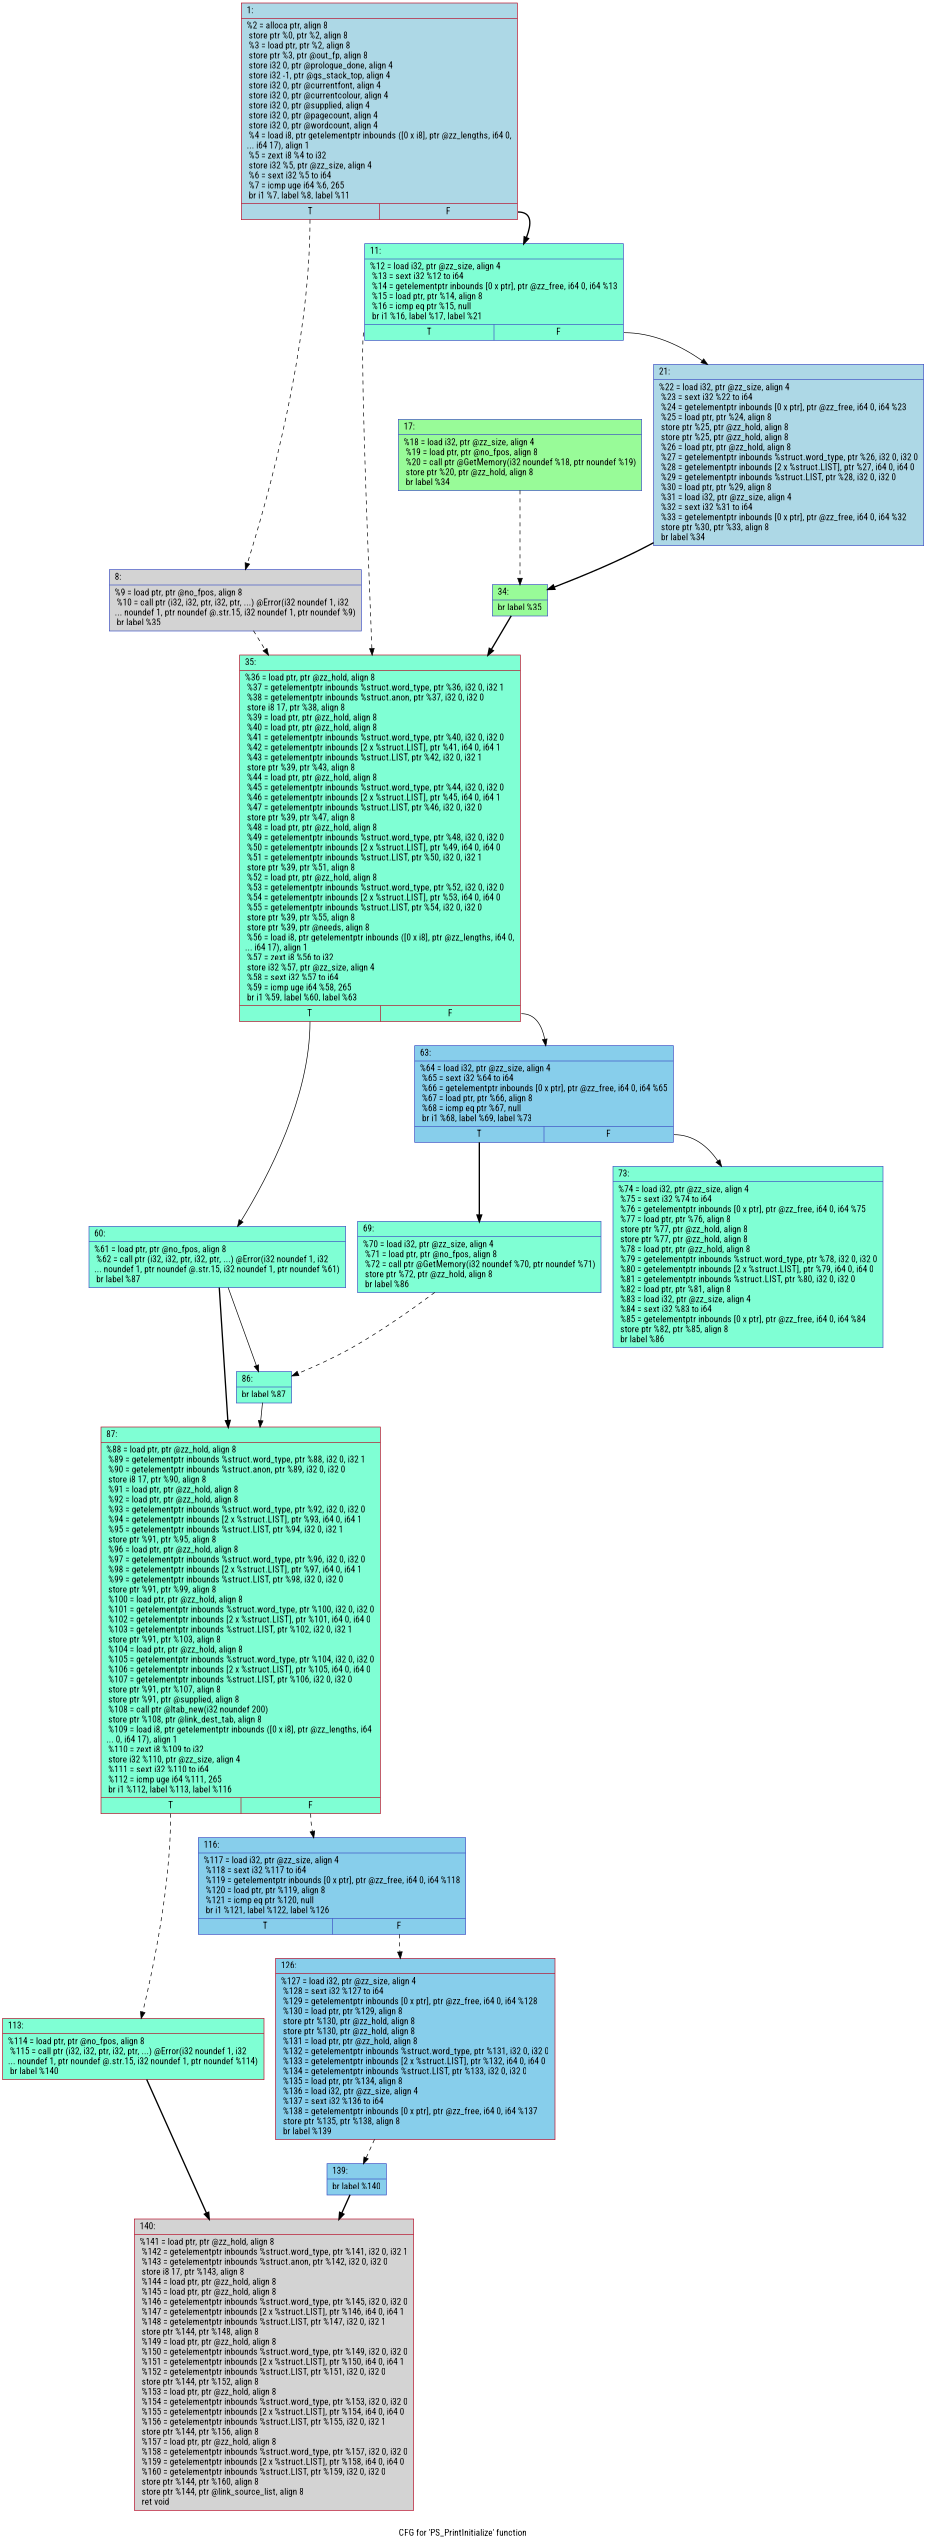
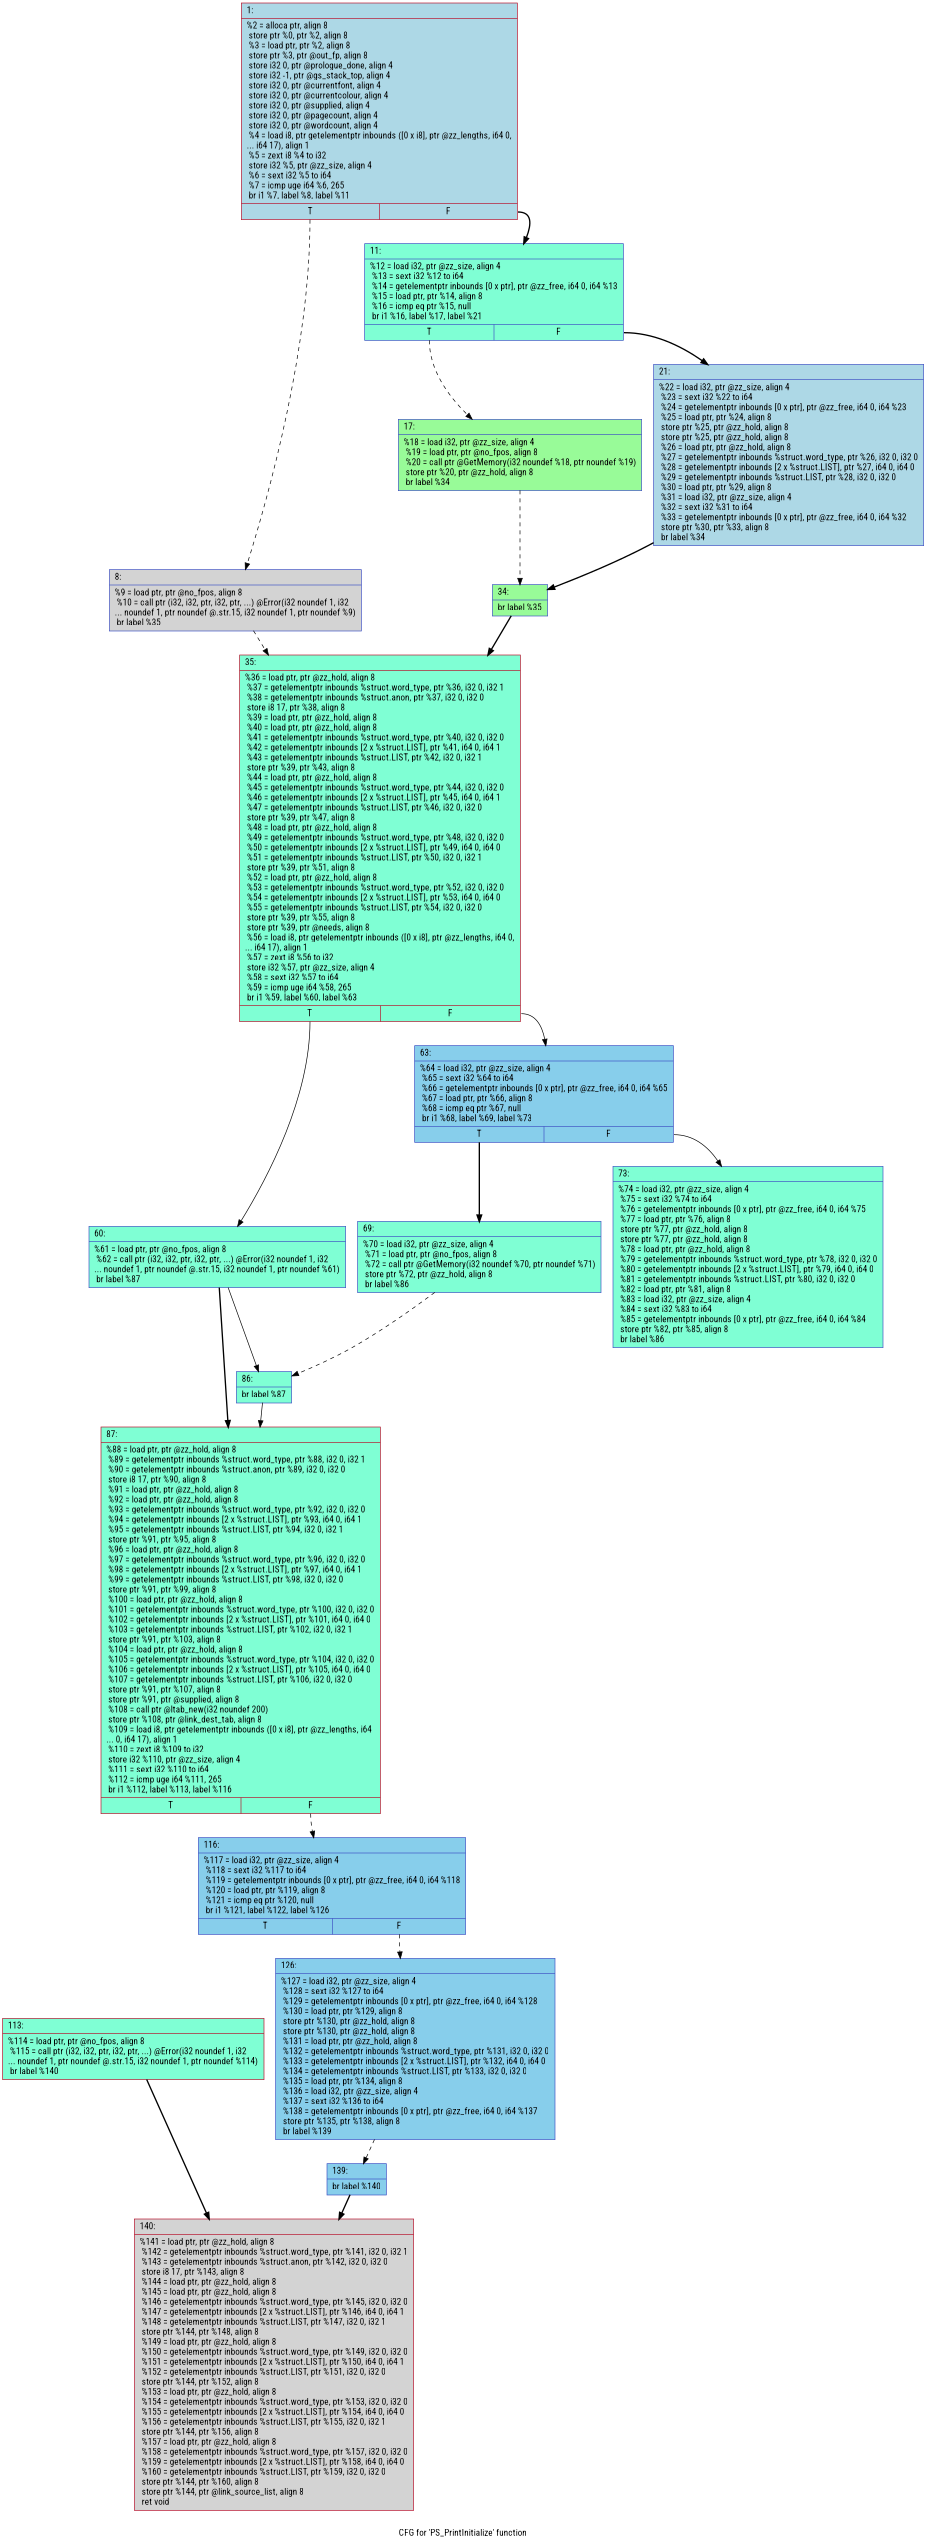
  digraph {
    fontname="Roboto Condensed"
    label="CFG for 'PS_PrintInitialize' function"
    node [color="#3d50c3ff" fillcolor=aquamarine fontname="Roboto Condensed" shape=record style=filled]
    edge [fontname="Roboto Condensed" style=dashed]
    n1 [color="#b70d28ff" fillcolor=lightblue label="{1:\l|  %2 = alloca ptr, align 8\l  store ptr %0, ptr %2, align 8\l  %3 = load ptr, ptr %2, align 8\l  store ptr %3, ptr @out_fp, align 8\l  store i32 0, ptr @prologue_done, align 4\l  store i32 -1, ptr @gs_stack_top, align 4\l  store i32 0, ptr @currentfont, align 4\l  store i32 0, ptr @currentcolour, align 4\l  store i32 0, ptr @supplied, align 4\l  store i32 0, ptr @pagecount, align 4\l  store i32 0, ptr @wordcount, align 4\l  %4 = load i8, ptr getelementptr inbounds ([0 x i8], ptr @zz_lengths, i64 0,\l... i64 17), align 1\l  %5 = zext i8 %4 to i32\l  store i32 %5, ptr @zz_size, align 4\l  %6 = sext i32 %5 to i64\l  %7 = icmp uge i64 %6, 265\l  br i1 %7, label %8, label %11\l|{<s0>T|<s1>F}}"]
    n2 [fillcolor=lightgrey label="{8:\l|  %9 = load ptr, ptr @no_fpos, align 8\l  %10 = call ptr (i32, i32, ptr, i32, ptr, ...) @Error(i32 noundef 1, i32\l... noundef 1, ptr noundef @.str.15, i32 noundef 1, ptr noundef %9)\l  br label %35\l}"]
    n3 [label="{11:\l|  %12 = load i32, ptr @zz_size, align 4\l  %13 = sext i32 %12 to i64\l  %14 = getelementptr inbounds [0 x ptr], ptr @zz_free, i64 0, i64 %13\l  %15 = load ptr, ptr %14, align 8\l  %16 = icmp eq ptr %15, null\l  br i1 %16, label %17, label %21\l|{<s0>T|<s1>F}}"]
    n4 [color="#b70d28ff" label="{35:\l|  %36 = load ptr, ptr @zz_hold, align 8\l  %37 = getelementptr inbounds %struct.word_type, ptr %36, i32 0, i32 1\l  %38 = getelementptr inbounds %struct.anon, ptr %37, i32 0, i32 0\l  store i8 17, ptr %38, align 8\l  %39 = load ptr, ptr @zz_hold, align 8\l  %40 = load ptr, ptr @zz_hold, align 8\l  %41 = getelementptr inbounds %struct.word_type, ptr %40, i32 0, i32 0\l  %42 = getelementptr inbounds [2 x %struct.LIST], ptr %41, i64 0, i64 1\l  %43 = getelementptr inbounds %struct.LIST, ptr %42, i32 0, i32 1\l  store ptr %39, ptr %43, align 8\l  %44 = load ptr, ptr @zz_hold, align 8\l  %45 = getelementptr inbounds %struct.word_type, ptr %44, i32 0, i32 0\l  %46 = getelementptr inbounds [2 x %struct.LIST], ptr %45, i64 0, i64 1\l  %47 = getelementptr inbounds %struct.LIST, ptr %46, i32 0, i32 0\l  store ptr %39, ptr %47, align 8\l  %48 = load ptr, ptr @zz_hold, align 8\l  %49 = getelementptr inbounds %struct.word_type, ptr %48, i32 0, i32 0\l  %50 = getelementptr inbounds [2 x %struct.LIST], ptr %49, i64 0, i64 0\l  %51 = getelementptr inbounds %struct.LIST, ptr %50, i32 0, i32 1\l  store ptr %39, ptr %51, align 8\l  %52 = load ptr, ptr @zz_hold, align 8\l  %53 = getelementptr inbounds %struct.word_type, ptr %52, i32 0, i32 0\l  %54 = getelementptr inbounds [2 x %struct.LIST], ptr %53, i64 0, i64 0\l  %55 = getelementptr inbounds %struct.LIST, ptr %54, i32 0, i32 0\l  store ptr %39, ptr %55, align 8\l  store ptr %39, ptr @needs, align 8\l  %56 = load i8, ptr getelementptr inbounds ([0 x i8], ptr @zz_lengths, i64 0,\l... i64 17), align 1\l  %57 = zext i8 %56 to i32\l  store i32 %57, ptr @zz_size, align 4\l  %58 = sext i32 %57 to i64\l  %59 = icmp uge i64 %58, 265\l  br i1 %59, label %60, label %63\l|{<s0>T|<s1>F}}"]
    n5 [fillcolor=palegreen label="{17:\l|  %18 = load i32, ptr @zz_size, align 4\l  %19 = load ptr, ptr @no_fpos, align 8\l  %20 = call ptr @GetMemory(i32 noundef %18, ptr noundef %19)\l  store ptr %20, ptr @zz_hold, align 8\l  br label %34\l}"]
    n6 [fillcolor=lightblue label="{21:\l|  %22 = load i32, ptr @zz_size, align 4\l  %23 = sext i32 %22 to i64\l  %24 = getelementptr inbounds [0 x ptr], ptr @zz_free, i64 0, i64 %23\l  %25 = load ptr, ptr %24, align 8\l  store ptr %25, ptr @zz_hold, align 8\l  store ptr %25, ptr @zz_hold, align 8\l  %26 = load ptr, ptr @zz_hold, align 8\l  %27 = getelementptr inbounds %struct.word_type, ptr %26, i32 0, i32 0\l  %28 = getelementptr inbounds [2 x %struct.LIST], ptr %27, i64 0, i64 0\l  %29 = getelementptr inbounds %struct.LIST, ptr %28, i32 0, i32 0\l  %30 = load ptr, ptr %29, align 8\l  %31 = load i32, ptr @zz_size, align 4\l  %32 = sext i32 %31 to i64\l  %33 = getelementptr inbounds [0 x ptr], ptr @zz_free, i64 0, i64 %32\l  store ptr %30, ptr %33, align 8\l  br label %34\l}"]
    n7 [label="{60:\l|  %61 = load ptr, ptr @no_fpos, align 8\l  %62 = call ptr (i32, i32, ptr, i32, ptr, ...) @Error(i32 noundef 1, i32\l... noundef 1, ptr noundef @.str.15, i32 noundef 1, ptr noundef %61)\l  br label %87\l}"]
    n8 [fillcolor=skyblue label="{63:\l|  %64 = load i32, ptr @zz_size, align 4\l  %65 = sext i32 %64 to i64\l  %66 = getelementptr inbounds [0 x ptr], ptr @zz_free, i64 0, i64 %65\l  %67 = load ptr, ptr %66, align 8\l  %68 = icmp eq ptr %67, null\l  br i1 %68, label %69, label %73\l|{<s0>T|<s1>F}}"]
    n9 [fillcolor=palegreen label="{34:\l|  br label %35\l}"]
    n10 [color="#b70d28ff" label="{87:\l|  %88 = load ptr, ptr @zz_hold, align 8\l  %89 = getelementptr inbounds %struct.word_type, ptr %88, i32 0, i32 1\l  %90 = getelementptr inbounds %struct.anon, ptr %89, i32 0, i32 0\l  store i8 17, ptr %90, align 8\l  %91 = load ptr, ptr @zz_hold, align 8\l  %92 = load ptr, ptr @zz_hold, align 8\l  %93 = getelementptr inbounds %struct.word_type, ptr %92, i32 0, i32 0\l  %94 = getelementptr inbounds [2 x %struct.LIST], ptr %93, i64 0, i64 1\l  %95 = getelementptr inbounds %struct.LIST, ptr %94, i32 0, i32 1\l  store ptr %91, ptr %95, align 8\l  %96 = load ptr, ptr @zz_hold, align 8\l  %97 = getelementptr inbounds %struct.word_type, ptr %96, i32 0, i32 0\l  %98 = getelementptr inbounds [2 x %struct.LIST], ptr %97, i64 0, i64 1\l  %99 = getelementptr inbounds %struct.LIST, ptr %98, i32 0, i32 0\l  store ptr %91, ptr %99, align 8\l  %100 = load ptr, ptr @zz_hold, align 8\l  %101 = getelementptr inbounds %struct.word_type, ptr %100, i32 0, i32 0\l  %102 = getelementptr inbounds [2 x %struct.LIST], ptr %101, i64 0, i64 0\l  %103 = getelementptr inbounds %struct.LIST, ptr %102, i32 0, i32 1\l  store ptr %91, ptr %103, align 8\l  %104 = load ptr, ptr @zz_hold, align 8\l  %105 = getelementptr inbounds %struct.word_type, ptr %104, i32 0, i32 0\l  %106 = getelementptr inbounds [2 x %struct.LIST], ptr %105, i64 0, i64 0\l  %107 = getelementptr inbounds %struct.LIST, ptr %106, i32 0, i32 0\l  store ptr %91, ptr %107, align 8\l  store ptr %91, ptr @supplied, align 8\l  %108 = call ptr @ltab_new(i32 noundef 200)\l  store ptr %108, ptr @link_dest_tab, align 8\l  %109 = load i8, ptr getelementptr inbounds ([0 x i8], ptr @zz_lengths, i64\l... 0, i64 17), align 1\l  %110 = zext i8 %109 to i32\l  store i32 %110, ptr @zz_size, align 4\l  %111 = sext i32 %110 to i64\l  %112 = icmp uge i64 %111, 265\l  br i1 %112, label %113, label %116\l|{<s0>T|<s1>F}}"]
    n11 [label="{86:\l|  br label %87\l}"]
    n12 [label="{69:\l|  %70 = load i32, ptr @zz_size, align 4\l  %71 = load ptr, ptr @no_fpos, align 8\l  %72 = call ptr @GetMemory(i32 noundef %70, ptr noundef %71)\l  store ptr %72, ptr @zz_hold, align 8\l  br label %86\l}"]
    n13 [label="{73:\l|  %74 = load i32, ptr @zz_size, align 4\l  %75 = sext i32 %74 to i64\l  %76 = getelementptr inbounds [0 x ptr], ptr @zz_free, i64 0, i64 %75\l  %77 = load ptr, ptr %76, align 8\l  store ptr %77, ptr @zz_hold, align 8\l  store ptr %77, ptr @zz_hold, align 8\l  %78 = load ptr, ptr @zz_hold, align 8\l  %79 = getelementptr inbounds %struct.word_type, ptr %78, i32 0, i32 0\l  %80 = getelementptr inbounds [2 x %struct.LIST], ptr %79, i64 0, i64 0\l  %81 = getelementptr inbounds %struct.LIST, ptr %80, i32 0, i32 0\l  %82 = load ptr, ptr %81, align 8\l  %83 = load i32, ptr @zz_size, align 4\l  %84 = sext i32 %83 to i64\l  %85 = getelementptr inbounds [0 x ptr], ptr @zz_free, i64 0, i64 %84\l  store ptr %82, ptr %85, align 8\l  br label %86\l}"]
    n14 [color="#b70d28ff" label="{113:\l|  %114 = load ptr, ptr @no_fpos, align 8\l  %115 = call ptr (i32, i32, ptr, i32, ptr, ...) @Error(i32 noundef 1, i32\l... noundef 1, ptr noundef @.str.15, i32 noundef 1, ptr noundef %114)\l  br label %140\l}"]
    n15 [fillcolor=skyblue label="{116:\l|  %117 = load i32, ptr @zz_size, align 4\l  %118 = sext i32 %117 to i64\l  %119 = getelementptr inbounds [0 x ptr], ptr @zz_free, i64 0, i64 %118\l  %120 = load ptr, ptr %119, align 8\l  %121 = icmp eq ptr %120, null\l  br i1 %121, label %122, label %126\l|{<s0>T|<s1>F}}"]
    n16 [color="#b70d28ff" fillcolor=lightgrey label="{140:\l|  %141 = load ptr, ptr @zz_hold, align 8\l  %142 = getelementptr inbounds %struct.word_type, ptr %141, i32 0, i32 1\l  %143 = getelementptr inbounds %struct.anon, ptr %142, i32 0, i32 0\l  store i8 17, ptr %143, align 8\l  %144 = load ptr, ptr @zz_hold, align 8\l  %145 = load ptr, ptr @zz_hold, align 8\l  %146 = getelementptr inbounds %struct.word_type, ptr %145, i32 0, i32 0\l  %147 = getelementptr inbounds [2 x %struct.LIST], ptr %146, i64 0, i64 1\l  %148 = getelementptr inbounds %struct.LIST, ptr %147, i32 0, i32 1\l  store ptr %144, ptr %148, align 8\l  %149 = load ptr, ptr @zz_hold, align 8\l  %150 = getelementptr inbounds %struct.word_type, ptr %149, i32 0, i32 0\l  %151 = getelementptr inbounds [2 x %struct.LIST], ptr %150, i64 0, i64 1\l  %152 = getelementptr inbounds %struct.LIST, ptr %151, i32 0, i32 0\l  store ptr %144, ptr %152, align 8\l  %153 = load ptr, ptr @zz_hold, align 8\l  %154 = getelementptr inbounds %struct.word_type, ptr %153, i32 0, i32 0\l  %155 = getelementptr inbounds [2 x %struct.LIST], ptr %154, i64 0, i64 0\l  %156 = getelementptr inbounds %struct.LIST, ptr %155, i32 0, i32 1\l  store ptr %144, ptr %156, align 8\l  %157 = load ptr, ptr @zz_hold, align 8\l  %158 = getelementptr inbounds %struct.word_type, ptr %157, i32 0, i32 0\l  %159 = getelementptr inbounds [2 x %struct.LIST], ptr %158, i64 0, i64 0\l  %160 = getelementptr inbounds %struct.LIST, ptr %159, i32 0, i32 0\l  store ptr %144, ptr %160, align 8\l  store ptr %144, ptr @link_source_list, align 8\l  ret void\l}"]
-   n17 [color="#b70d28ff" fillcolor=skyblue label="{126:\l|  %127 = load i32, ptr @zz_size, align 4\l  %128 = sext i32 %127 to i64\l  %129 = getelementptr inbounds [0 x ptr], ptr @zz_free, i64 0, i64 %128\l  %130 = load ptr, ptr %129, align 8\l  store ptr %130, ptr @zz_hold, align 8\l  store ptr %130, ptr @zz_hold, align 8\l  %131 = load ptr, ptr @zz_hold, align 8\l  %132 = getelementptr inbounds %struct.word_type, ptr %131, i32 0, i32 0\l  %133 = getelementptr inbounds [2 x %struct.LIST], ptr %132, i64 0, i64 0\l  %134 = getelementptr inbounds %struct.LIST, ptr %133, i32 0, i32 0\l  %135 = load ptr, ptr %134, align 8\l  %136 = load i32, ptr @zz_size, align 4\l  %137 = sext i32 %136 to i64\l  %138 = getelementptr inbounds [0 x ptr], ptr @zz_free, i64 0, i64 %137\l  store ptr %135, ptr %138, align 8\l  br label %139\l}"]
+   n17 [fillcolor=skyblue label="{126:\l|  %127 = load i32, ptr @zz_size, align 4\l  %128 = sext i32 %127 to i64\l  %129 = getelementptr inbounds [0 x ptr], ptr @zz_free, i64 0, i64 %128\l  %130 = load ptr, ptr %129, align 8\l  store ptr %130, ptr @zz_hold, align 8\l  store ptr %130, ptr @zz_hold, align 8\l  %131 = load ptr, ptr @zz_hold, align 8\l  %132 = getelementptr inbounds %struct.word_type, ptr %131, i32 0, i32 0\l  %133 = getelementptr inbounds [2 x %struct.LIST], ptr %132, i64 0, i64 0\l  %134 = getelementptr inbounds %struct.LIST, ptr %133, i32 0, i32 0\l  %135 = load ptr, ptr %134, align 8\l  %136 = load i32, ptr @zz_size, align 4\l  %137 = sext i32 %136 to i64\l  %138 = getelementptr inbounds [0 x ptr], ptr @zz_free, i64 0, i64 %137\l  store ptr %135, ptr %138, align 8\l  br label %139\l}"]
    n18 [fillcolor=skyblue label="{139:\l|  br label %140\l}"]
    n1 -> n2 [tailport=s0]
    n1 -> n3 [style=bold tailport=s1]
    n2 -> n4
-   n3 -> n4 [tailport=s0]
-   n3 -> n6 [style=solid tailport=s1]
+   n3 -> n5 [tailport=s0]
+   n3 -> n6 [style=bold tailport=s1]
    n4 -> n7 [style=solid tailport=s0]
    n4 -> n8 [style=solid tailport=s1]
    n5 -> n9
    n6 -> n9 [style=bold]
    n7 -> n10 [style=bold]
    n7 -> n11 [style=solid]
    n8 -> n12 [style=bold tailport=s0]
    n8 -> n13 [style=solid tailport=s1]
    n9 -> n4 [style=bold]
-   n10 -> n14 [tailport=s0]
    n10 -> n15 [tailport=s1]
    n11 -> n10 [style=solid]
    n12 -> n11
    n14 -> n16 [style=bold]
    n15 -> n17 [tailport=s1]
    n17 -> n18
    n18 -> n16 [style=bold]
  }
